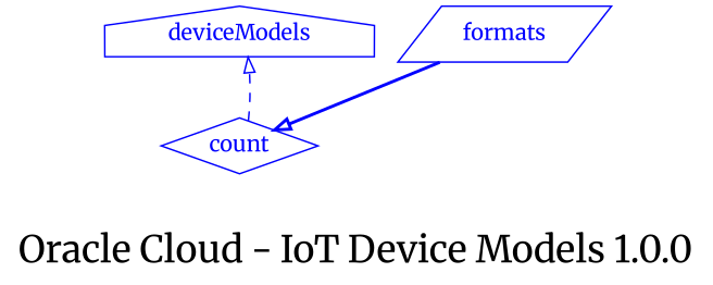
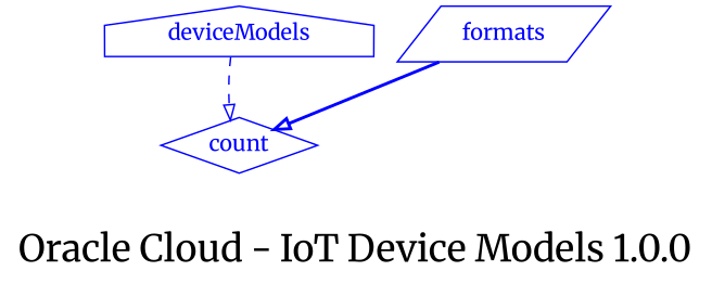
  digraph {
    fontname=Merriweather
    fontsize=24
    label="Oracle Cloud - IoT Device Models 1.0.0"
    splines=true
    node [color=blue fontcolor=blue fontname=Merriweather]
    edge [arrowhead=onormal arrowtail=none color=blue fontcolor=blue fontname=Merriweather]
    deviceModels [shape=house]
    formats [shape=parallelogram]
    count [shape=diamond]
    formats -> count [style=bold]
-   count -> deviceModels [style=dashed]
+   deviceModels -> count [style=dashed]
  }
